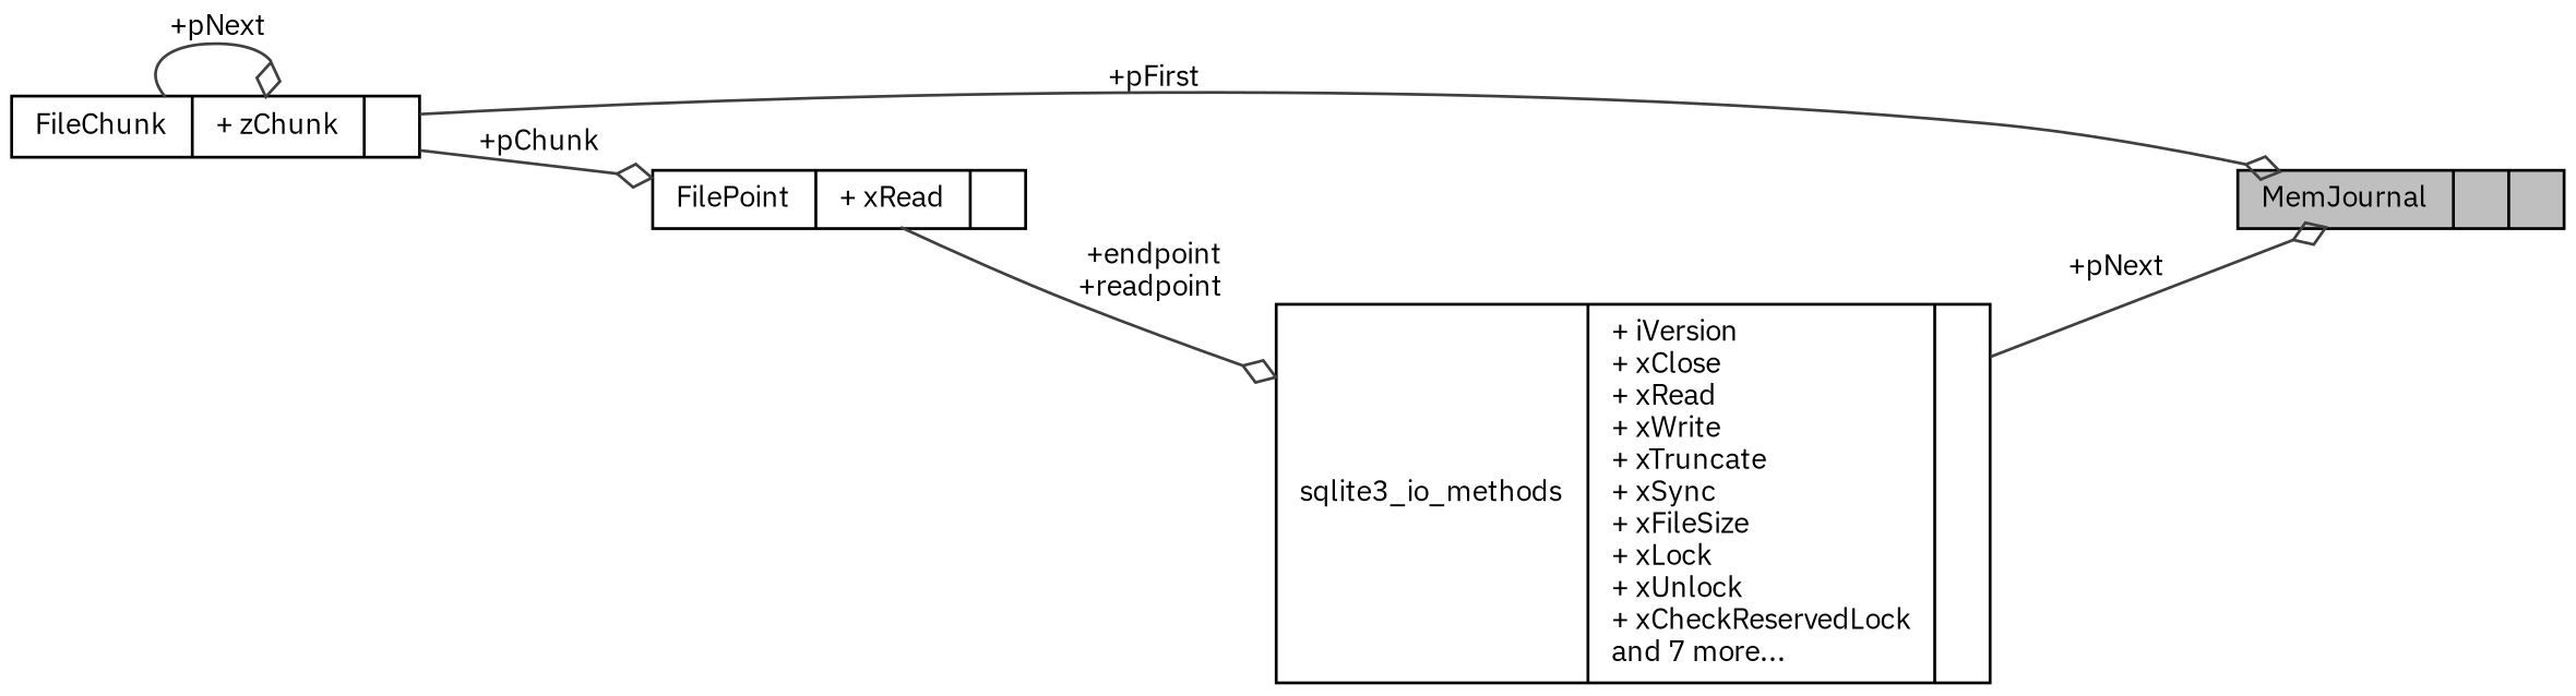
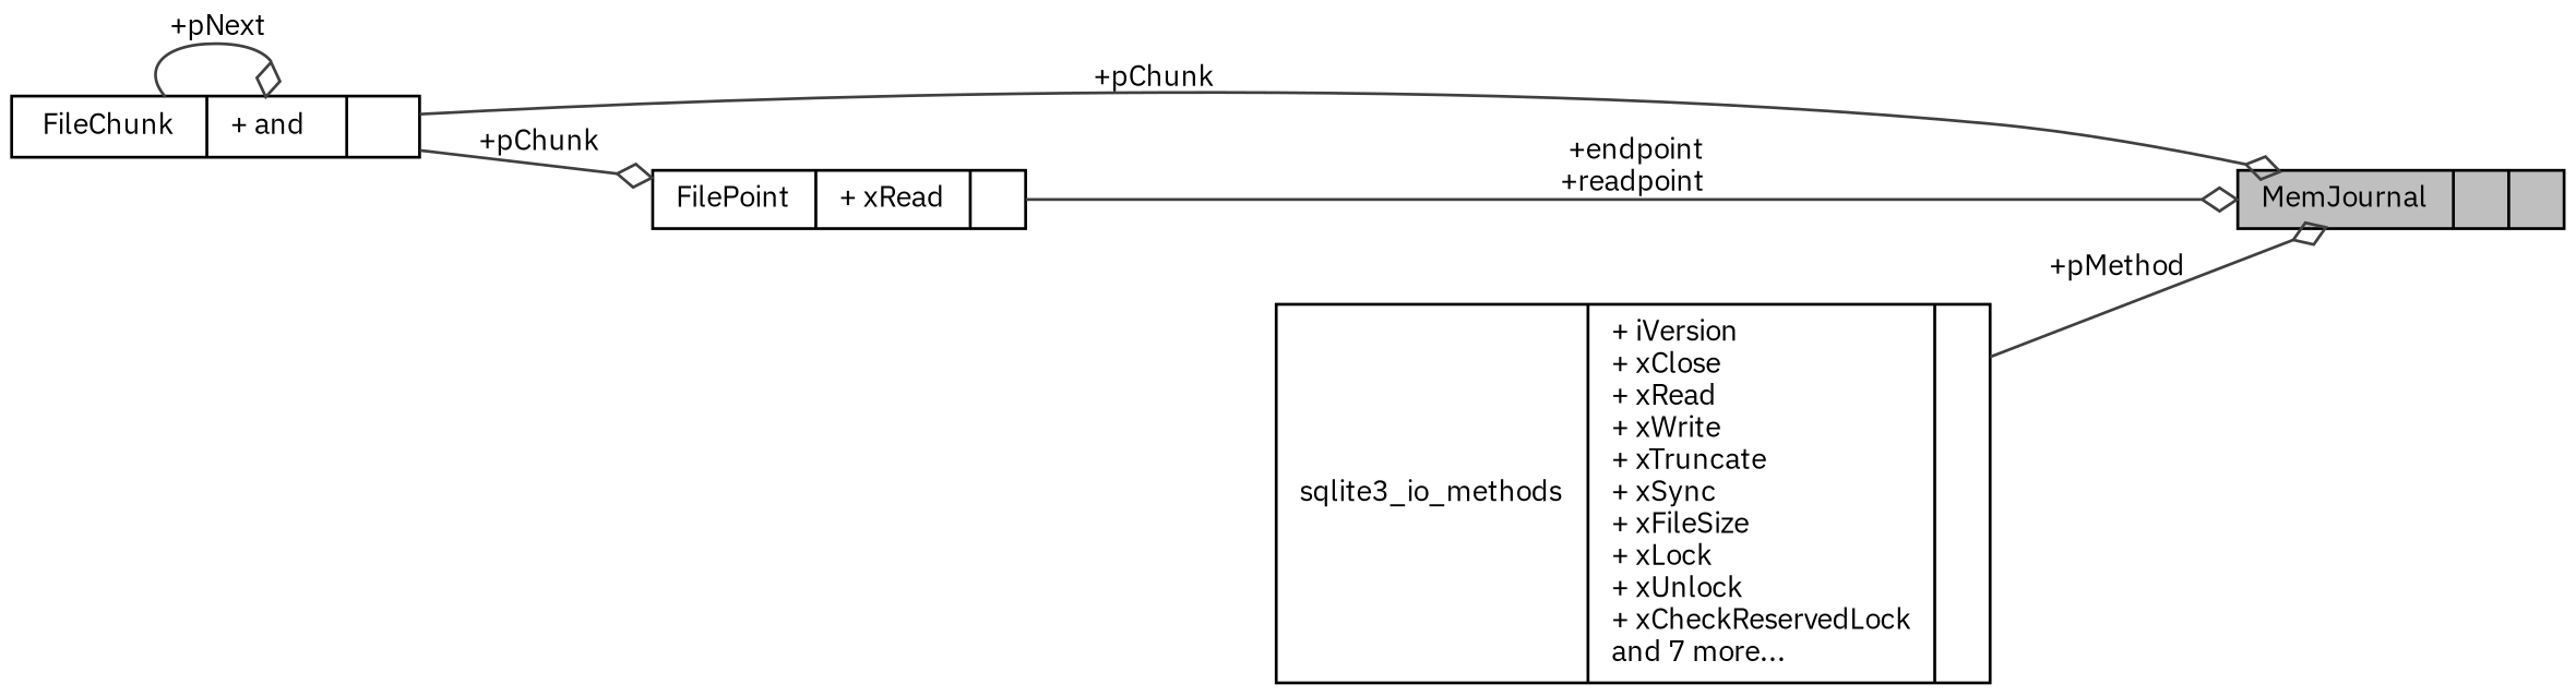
  digraph {
    fontname="IBM Plex Sans"
    rankdir=LR
    node [color=black fillcolor=white fontname="IBM Plex Sans" fontsize=10 shape=record style=filled]
    edge [arrowhead=odiamond color=grey25 fontname="IBM Plex Sans" fontsize=10 labelfontname=FreeSans labelfontsize=10 style=solid]
    n1 [fillcolor=grey75 fontcolor=black height=0.2 label="{MemJournal\n||}" width=0.4]
    n2 [height=0.2 label="{FilePoint\n|+ xRead\l|}" width=0.4]
-   n3 [height=0.2 label="{FileChunk\n|+ zChunk\l|}" width=0.4]
+   n3 [height=0.2 label="{FileChunk\n|+ and\l|}" width=0.4]
    n4 [height=0.2 label="{sqlite3_io_methods\n|+ iVersion\l+ xClose\l+ xRead\l+ xWrite\l+ xTruncate\l+ xSync\l+ xFileSize\l+ xLock\l+ xUnlock\l+ xCheckReservedLock\land 7 more...\l|}" width=0.4]
-   n2 -> n4 [label=" +endpoint\n+readpoint"]
-   n3 -> n1 [label=" +pFirst"]
+   n2 -> n1 [label=" +endpoint\n+readpoint"]
+   n3 -> n1 [label=" +pChunk"]
    n3 -> n2 [label=" +pChunk"]
    n3 -> n3 [label=" +pNext"]
-   n4 -> n1 [label=" +pNext"]
+   n4 -> n1 [label=" +pMethod"]
  }
